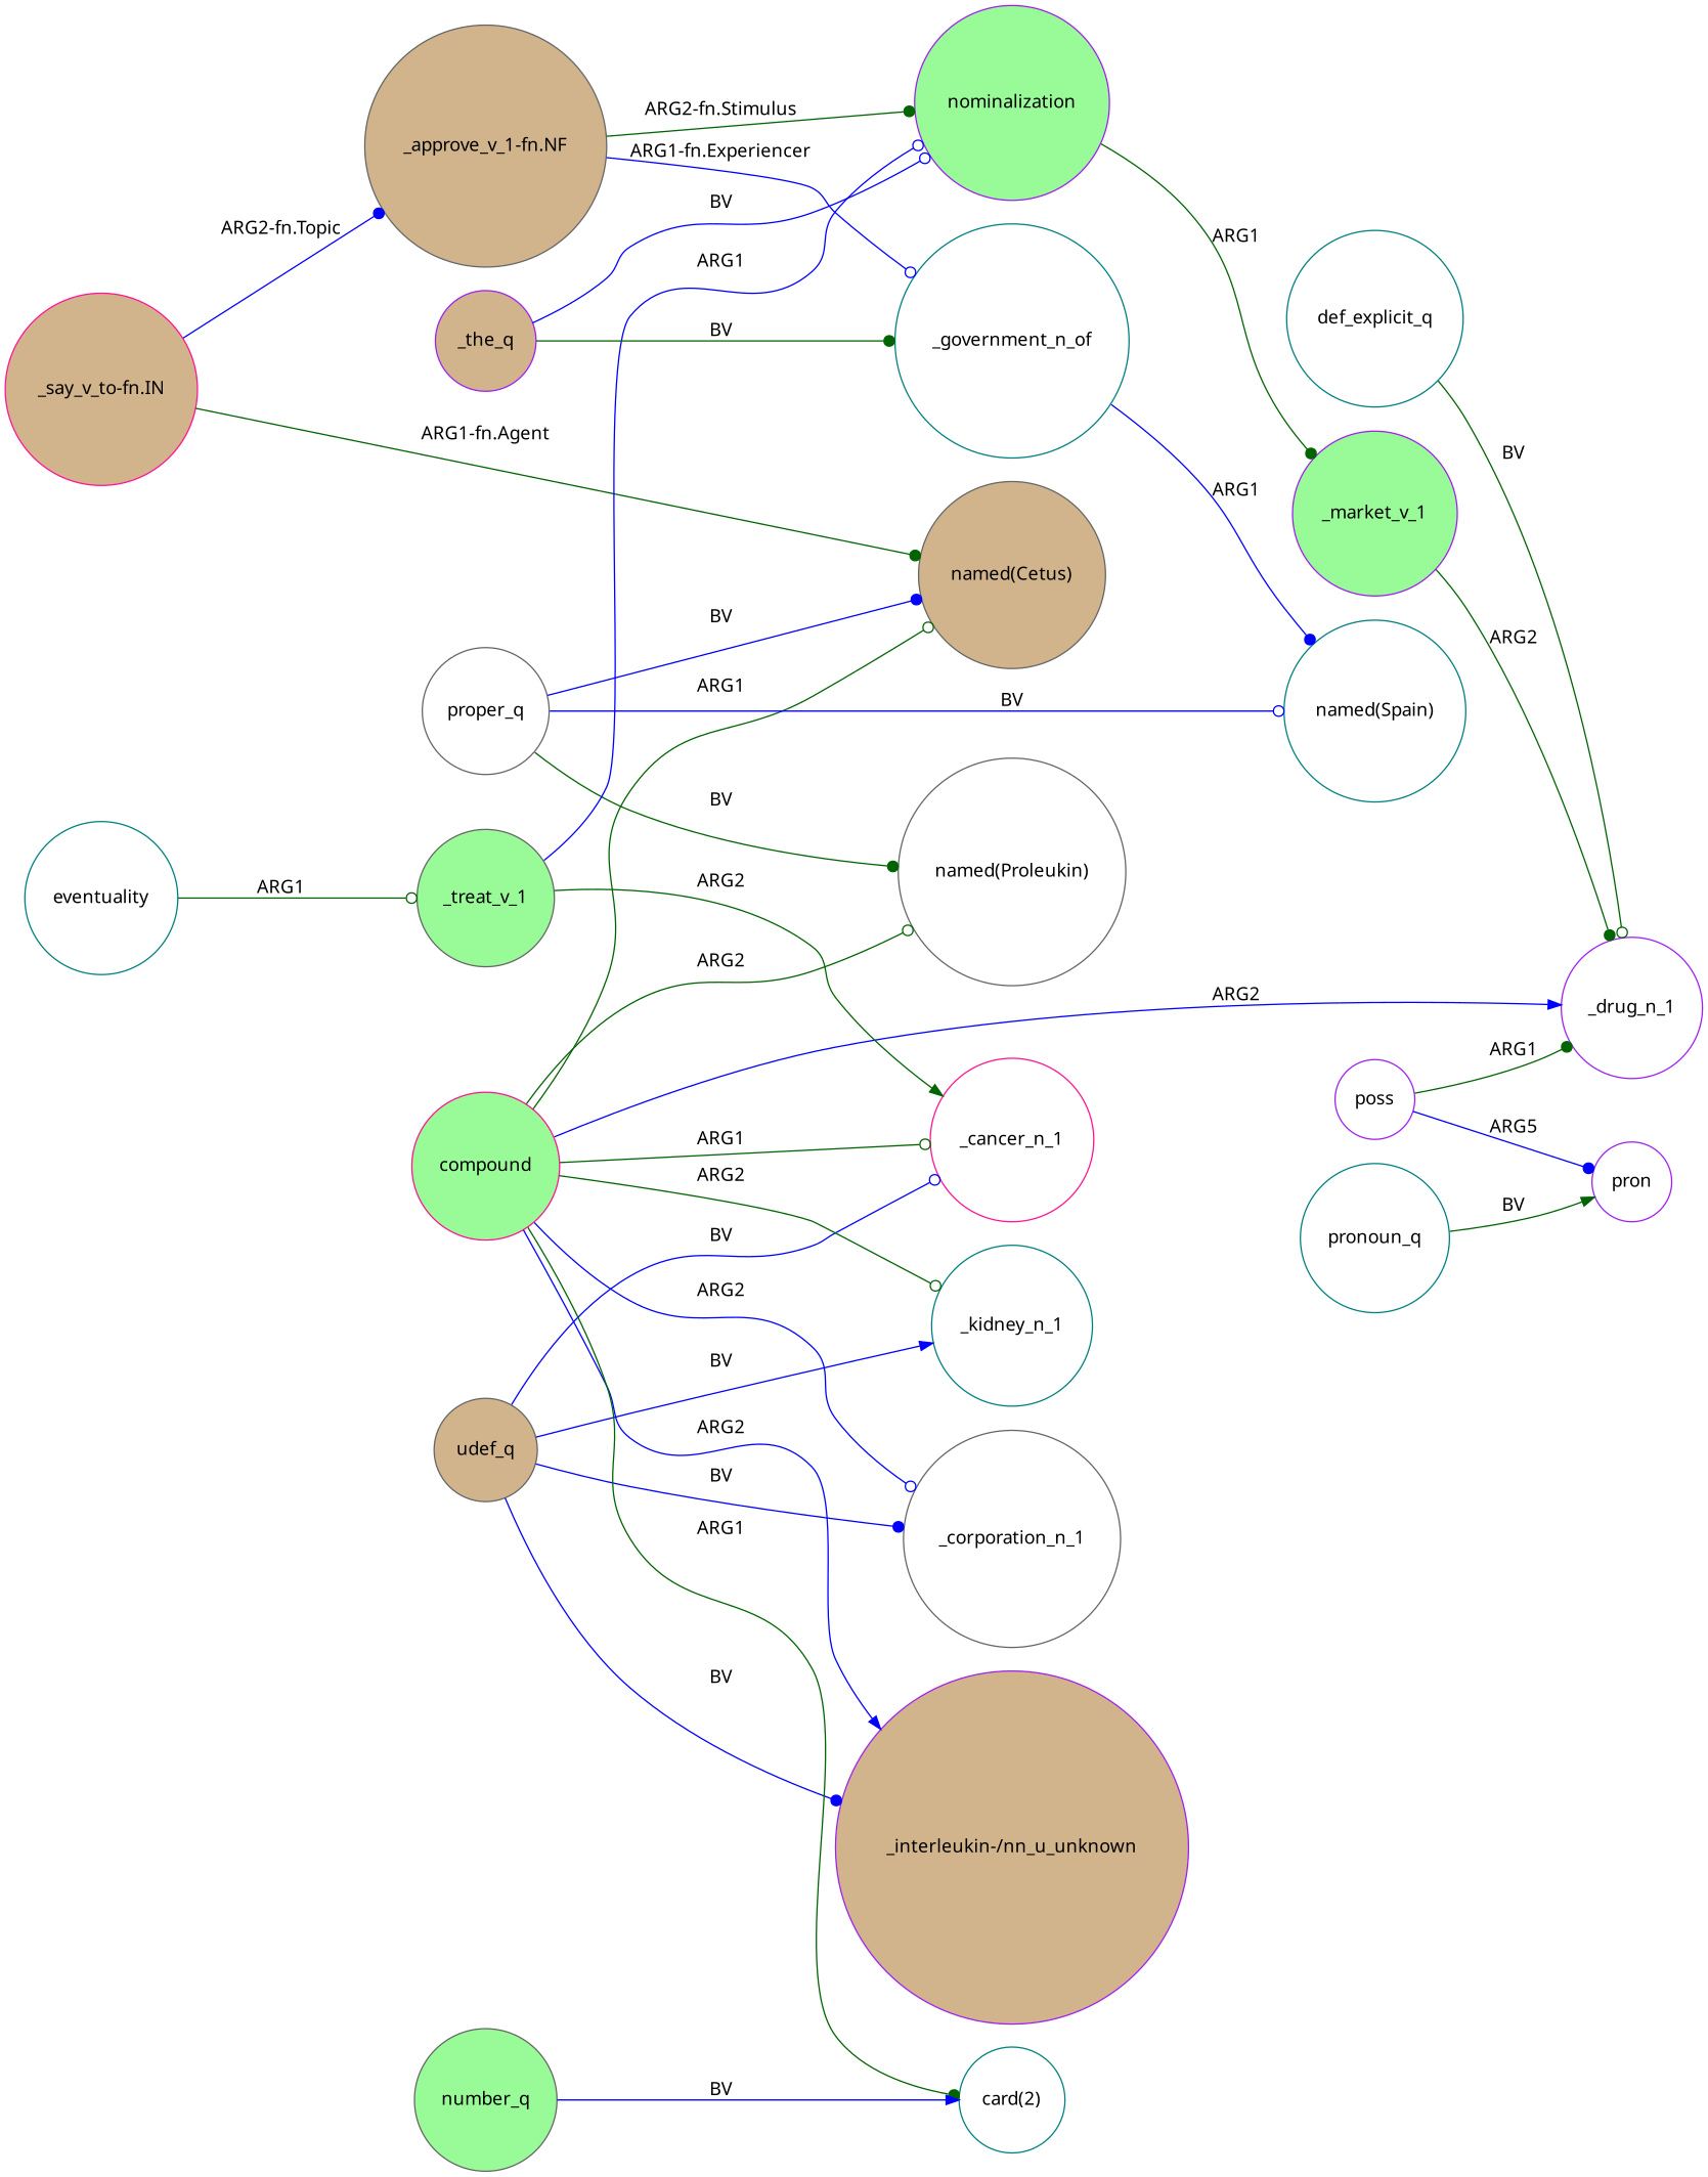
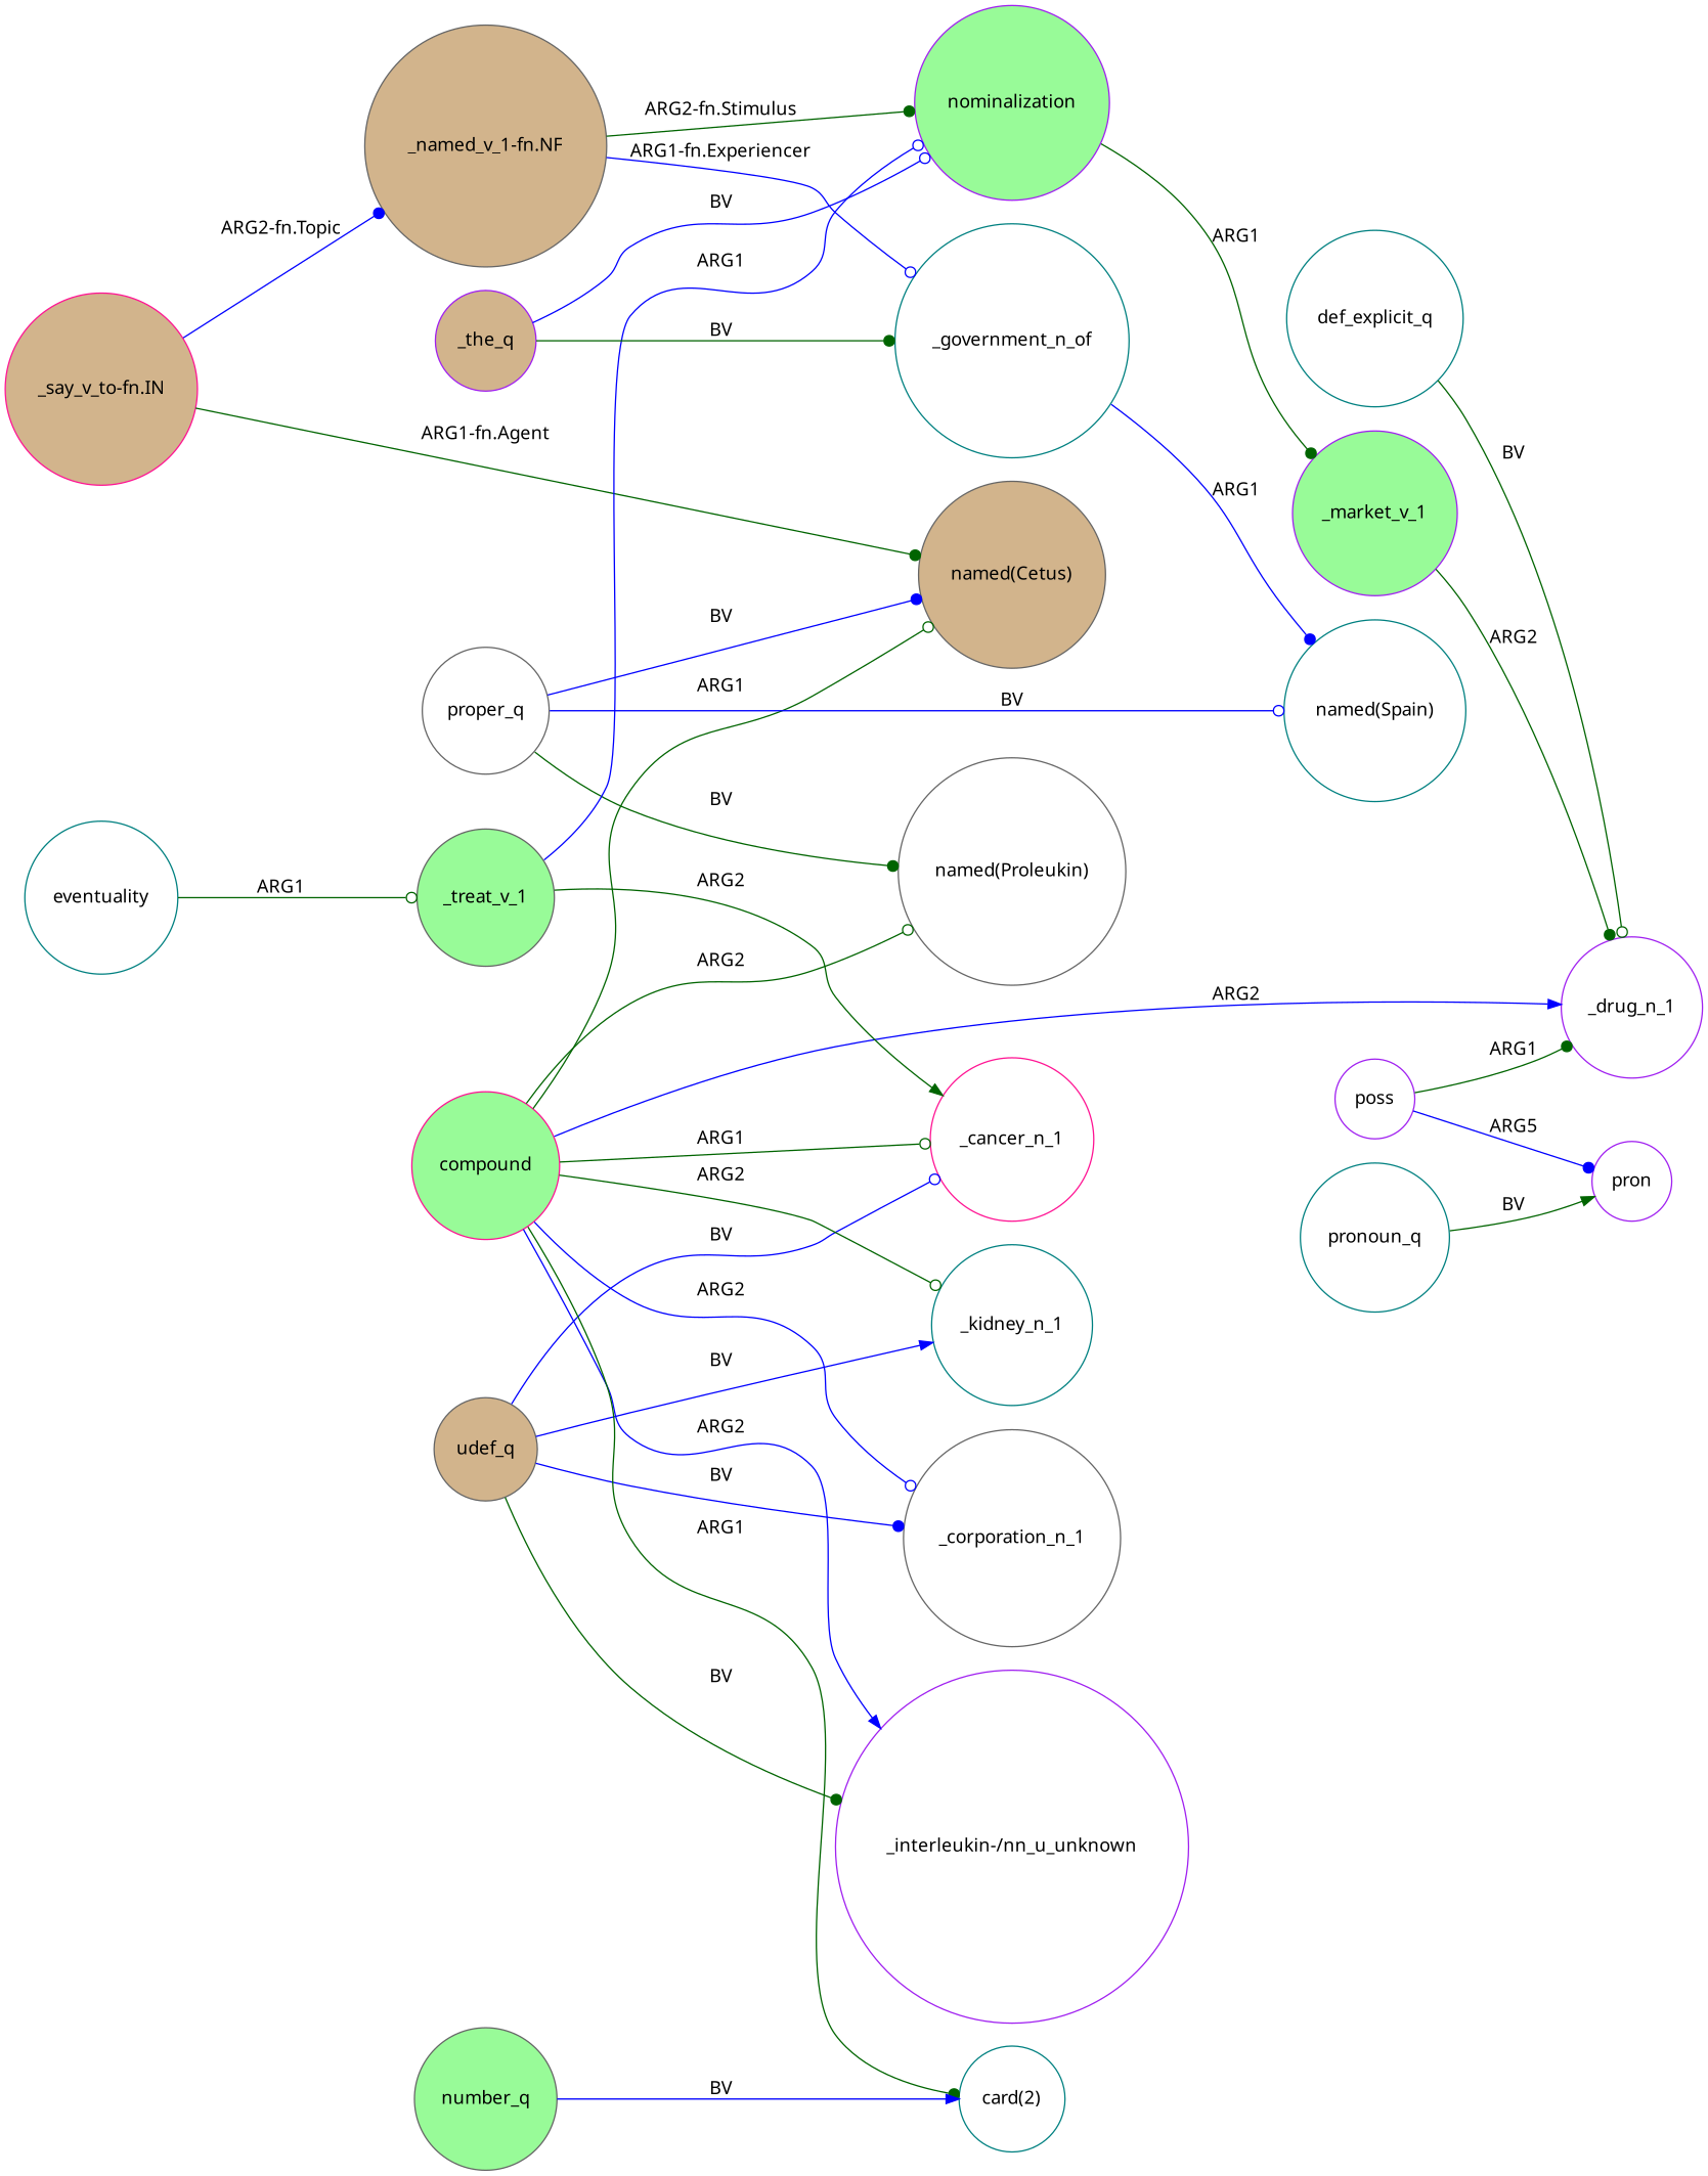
  digraph {
    fontname="Noto Sans"
    rankdir=LR
    node [color=gray40 fillcolor=white fontname="Noto Sans" shape=circle style=filled]
    edge [arrowhead=dot color=darkgreen fontname="Noto Sans"]
    poss [color=purple]
    _drug_n_1 [color=purple]
    pron [color=purple]
    udef_q [fillcolor=tan]
    _cancer_n_1 [color=deeppink]
-   "_interleukin-/nn_u_unknown" [color=purple fillcolor=tan]
+   "_interleukin-/nn_u_unknown" [color=purple]
    _corporation_n_1
    _kidney_n_1 [color=teal]
-   "_approve_v_1-fn.NF" [fillcolor=tan]
+   "_approve_v_1-fn.NF" [fillcolor=tan label="_named_v_1-fn.NF"]
    nominalization [color=purple fillcolor=palegreen]
    _government_n_of [color=teal]
    _market_v_1 [color=purple fillcolor=palegreen]
    "named(Spain)" [color=teal]
    def_explicit_q [color=teal]
    compound [color=deeppink fillcolor=palegreen]
    "named(Cetus)" [fillcolor=tan]
    "named(Proleukin)"
    "card(2)" [color=teal]
    proper_q
    "_say_v_to-fn.IN" [color=deeppink fillcolor=tan]
    pronoun_q [color=teal]
    eventuality [color=teal]
    _treat_v_1 [fillcolor=palegreen]
    _the_q [color=purple fillcolor=tan]
    number_q [fillcolor=palegreen]
    poss -> _drug_n_1 [label=ARG1]
    poss -> pron [color=blue label=ARG5]
    udef_q -> _cancer_n_1 [arrowhead=odot color=blue label=BV]
-   udef_q -> "_interleukin-/nn_u_unknown" [color=blue label=BV]
+   udef_q -> "_interleukin-/nn_u_unknown" [label=BV]
    udef_q -> _corporation_n_1 [color=blue label=BV]
    udef_q -> _kidney_n_1 [arrowhead=normal color=blue label=BV]
    "_approve_v_1-fn.NF" -> nominalization [label="ARG2-fn.Stimulus"]
    "_approve_v_1-fn.NF" -> _government_n_of [arrowhead=odot color=blue label="ARG1-fn.Experiencer"]
    nominalization -> _market_v_1 [label=ARG1]
    _government_n_of -> "named(Spain)" [color=blue label=ARG1]
    _market_v_1 -> _drug_n_1 [label=ARG2]
    def_explicit_q -> _drug_n_1 [arrowhead=odot label=BV]
    compound -> _drug_n_1 [arrowhead=normal color=blue label=ARG2]
    compound -> _cancer_n_1 [arrowhead=odot label=ARG1]
    compound -> "_interleukin-/nn_u_unknown" [arrowhead=normal color=blue label=ARG2]
    compound -> _corporation_n_1 [arrowhead=odot color=blue label=ARG2]
    compound -> _kidney_n_1 [arrowhead=odot label=ARG2]
    compound -> "named(Cetus)" [arrowhead=odot label=ARG1]
    compound -> "named(Proleukin)" [arrowhead=odot label=ARG2]
    compound -> "card(2)" [label=ARG1]
    proper_q -> "named(Spain)" [arrowhead=odot color=blue label=BV]
    proper_q -> "named(Cetus)" [color=blue label=BV]
    proper_q -> "named(Proleukin)" [label=BV]
    "_say_v_to-fn.IN" -> "_approve_v_1-fn.NF" [color=blue label="ARG2-fn.Topic"]
    "_say_v_to-fn.IN" -> "named(Cetus)" [label="ARG1-fn.Agent"]
    pronoun_q -> pron [arrowhead=normal label=BV]
    eventuality -> _treat_v_1 [arrowhead=odot label=ARG1]
    _treat_v_1 -> _cancer_n_1 [arrowhead=normal label=ARG2]
    _treat_v_1 -> nominalization [arrowhead=odot color=blue label=ARG1]
    _the_q -> nominalization [arrowhead=odot color=blue label=BV]
    _the_q -> _government_n_of [label=BV]
    number_q -> "card(2)" [arrowhead=normal color=blue label=BV]
  }
